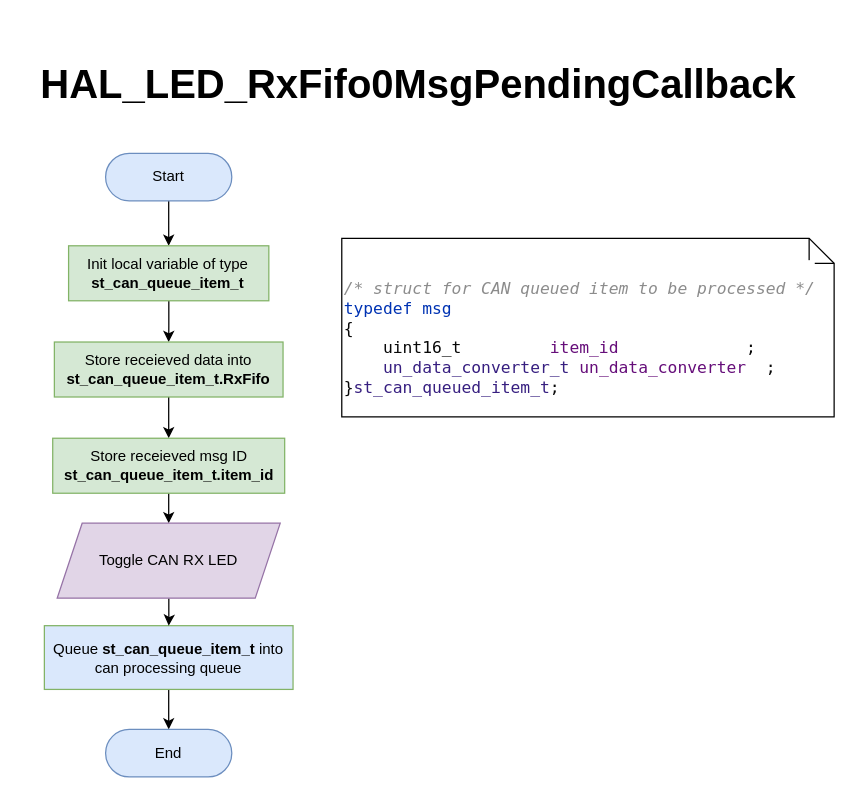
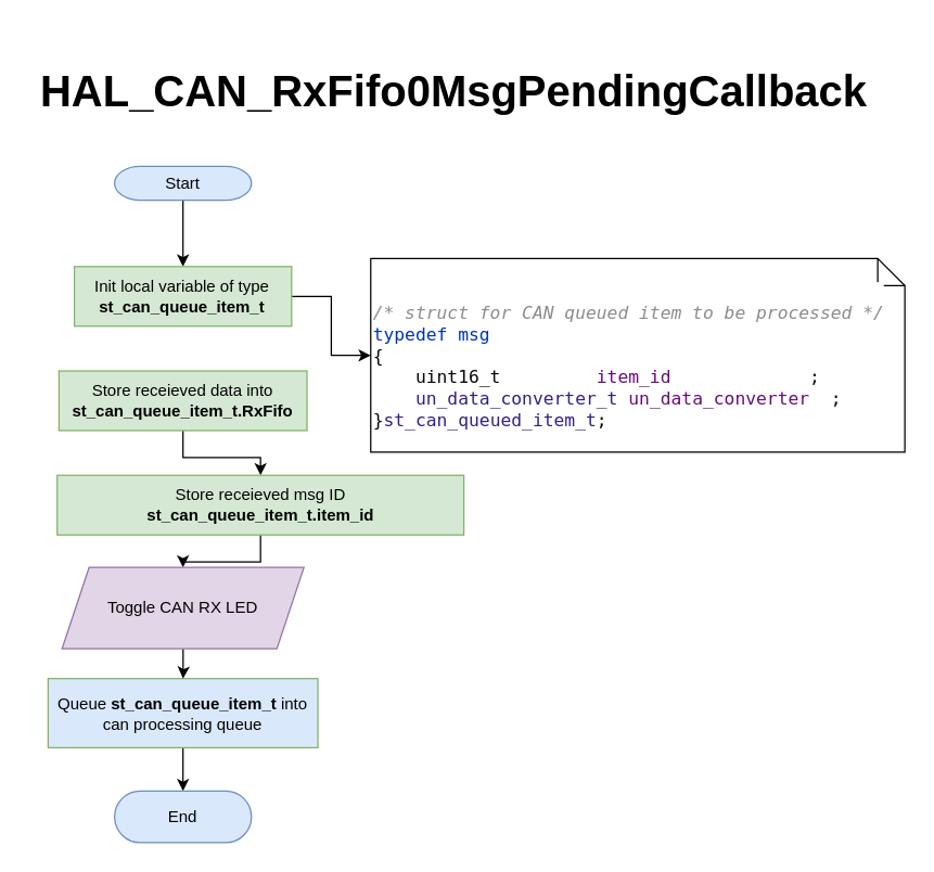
  <mxCell id="0" />
  <mxCell id="1" parent="0" />
- <mxCell id="2" value="&lt;h1&gt;HAL_LED_RxFifo0MsgPendingCallback&lt;/h1&gt;" style="text;html=1;align=center;verticalAlign=middle;resizable=0;points=[];autosize=1;strokeColor=none;fillColor=none;fontSize=16;fontFamily=Helvetica;" parent="1" vertex="1"><mxGeometry x="20" y="20" width="628" height="93" as="geometry" /></mxCell>
+ <mxCell id="2" value="&lt;h1&gt;HAL_CAN_RxFifo0MsgPendingCallback&lt;/h1&gt;" style="text;html=1;align=center;verticalAlign=middle;resizable=0;points=[];autosize=1;strokeColor=none;fillColor=none;fontSize=16;fontFamily=Helvetica;" parent="1" vertex="1"><mxGeometry x="20" y="20" width="628" height="93" as="geometry" /></mxCell>
  <mxCell id="3" style="edgeStyle=orthogonalEdgeStyle;rounded=0;orthogonalLoop=1;jettySize=auto;html=1;entryX=0.5;entryY=0;entryDx=0;entryDy=0;" parent="1" source="4" target="6" edge="1"><mxGeometry relative="1" as="geometry" /></mxCell>
- <mxCell id="4" value="&lt;div style=&quot;&quot;&gt;Start&lt;/div&gt;" style="verticalAlign=middle;align=center;overflow=width;vsdxID=30;fillColor=#dae8fc;shape=stencil(tVLREoIgEPwaHnEQxsl3s/9gEpSJwDko7e+DsEkze2l627vdu5uFRaxyHe8FosR5sCcxqMZ3iO0Rpcp0ApQPCLEasUpaEC3Yi2lS3fOojOhsr3HDmObyMtsVcYqS29Qh5FEfklwrM5OXeUa/yjkcAwfr7TDpiyTfXvjkMR+Vw2A998qaBac5tAKHU1hq3i4oNwjRr9ofvayt/+Rk+yX/4iWA159KpXWKxJx/z0Bopfyw+g4=);strokeColor=#6c8ebf;spacingTop=-1;spacingBottom=-1;spacingLeft=-1;spacingRight=-1;points=[[0.5,1,0],[0.5,0,0],[0,0.5,0],[1,0.5,0]];labelBackgroundColor=none;rounded=1;html=1;whiteSpace=wrap;fontFamily=Helvetica;" parent="1" vertex="1"><mxGeometry x="84" y="122" width="101" height="38" as="geometry" /></mxCell>
- <mxCell id="5" style="edgeStyle=orthogonalEdgeStyle;rounded=0;orthogonalLoop=1;jettySize=auto;html=1;entryX=0.5;entryY=0;entryDx=0;entryDy=0;" parent="1" source="6" target="8" edge="1"><mxGeometry relative="1" as="geometry" /></mxCell>
+ <mxCell id="4" value="&lt;div style=&quot;&quot;&gt;Start&lt;/div&gt;" style="verticalAlign=middle;align=center;overflow=width;vsdxID=30;fillColor=#dae8fc;shape=stencil(tVLREoIgEPwaHnEQxsl3s/9gEpSJwDko7e+DsEkze2l627vdu5uFRaxyHe8FosR5sCcxqMZ3iO0Rpcp0ApQPCLEasUpaEC3Yi2lS3fOojOhsr3HDmObyMtsVcYqS29Qh5FEfklwrM5OXeUa/yjkcAwfr7TDpiyTfXvjkMR+Vw2A998qaBac5tAKHU1hq3i4oNwjRr9ofvayt/+Rk+yX/4iWA159KpXWKxJx/z0Bopfyw+g4=);strokeColor=#6c8ebf;spacingTop=-1;spacingBottom=-1;spacingLeft=-1;spacingRight=-1;points=[[0.5,1,0],[0.5,0,0],[0,0.5,0],[1,0.5,0]];labelBackgroundColor=none;rounded=1;html=1;whiteSpace=wrap;fontFamily=Helvetica;" parent="1" vertex="1"><mxGeometry x="84" y="122" width="101" height="25" as="geometry" /></mxCell>
+ <mxCell id="5" style="edgeStyle=orthogonalEdgeStyle;rounded=0;orthogonalLoop=1;jettySize=auto;html=1;" parent="1" source="6" target="16" edge="1"><mxGeometry relative="1" as="geometry" /></mxCell>
  <mxCell id="6" value="Init local variable of type&lt;br&gt;&lt;b&gt;st_can_queue_item_t&lt;/b&gt;" style="rounded=0;whiteSpace=wrap;html=1;fontSize=12;fillColor=#d5e8d4;strokeColor=#82b366;fontFamily=Helvetica;" parent="1" vertex="1"><mxGeometry x="54.375" y="196" width="160.25" height="44" as="geometry" /></mxCell>
  <mxCell id="7" style="edgeStyle=orthogonalEdgeStyle;rounded=0;orthogonalLoop=1;jettySize=auto;html=1;entryX=0.5;entryY=0;entryDx=0;entryDy=0;" parent="1" source="8" target="10" edge="1"><mxGeometry relative="1" as="geometry" /></mxCell>
  <mxCell id="8" value="Store receieved data into&lt;br&gt;&lt;b&gt;st_can_queue_item_t.RxFifo&lt;/b&gt;" style="rounded=0;whiteSpace=wrap;html=1;fontSize=12;fillColor=#d5e8d4;strokeColor=#82b366;fontFamily=Helvetica;" parent="1" vertex="1"><mxGeometry x="43" y="273" width="183" height="44" as="geometry" /></mxCell>
  <mxCell id="9" style="edgeStyle=orthogonalEdgeStyle;rounded=0;orthogonalLoop=1;jettySize=auto;html=1;entryX=0.5;entryY=0;entryDx=0;entryDy=0;" parent="1" source="10" target="15" edge="1"><mxGeometry relative="1" as="geometry" /></mxCell>
- <mxCell id="10" value="Store receieved msg ID&lt;br&gt;&lt;b&gt;st_can_queue_item_t.item_id&lt;/b&gt;" style="rounded=0;whiteSpace=wrap;html=1;fontSize=12;fillColor=#d5e8d4;strokeColor=#82b366;fontFamily=Helvetica;" parent="1" vertex="1"><mxGeometry x="41.69" y="350" width="185.62" height="44" as="geometry" /></mxCell>
+ <mxCell id="10" value="Store receieved msg ID&lt;br&gt;&lt;b&gt;st_can_queue_item_t.item_id&lt;/b&gt;" style="rounded=0;whiteSpace=wrap;html=1;fontSize=12;fillColor=#d5e8d4;strokeColor=#82b366;fontFamily=Helvetica;" parent="1" vertex="1"><mxGeometry x="41.69" y="350" width="300" height="44" as="geometry" /></mxCell>
  <mxCell id="11" style="edgeStyle=orthogonalEdgeStyle;rounded=0;orthogonalLoop=1;jettySize=auto;html=1;entryX=0.5;entryY=0;entryDx=0;entryDy=0;entryPerimeter=0;" parent="1" source="12" target="13" edge="1"><mxGeometry relative="1" as="geometry" /></mxCell>
  <mxCell id="12" value="Queue &lt;b&gt;st_can_queue_item_t&lt;/b&gt;&amp;nbsp;into can processing queue" style="rounded=0;whiteSpace=wrap;html=1;fontSize=12;fillColor=#dae8fc;strokeColor=#82b366;fontFamily=Helvetica;" parent="1" vertex="1"><mxGeometry x="35" y="500" width="199" height="51" as="geometry" /></mxCell>
  <mxCell id="13" value="&lt;div style=&quot;&quot;&gt;End&lt;/div&gt;" style="verticalAlign=middle;align=center;overflow=width;vsdxID=30;fillColor=#dae8fc;shape=stencil(tVLREoIgEPwaHnEQxsl3s/9gEpSJwDko7e+DsEkze2l627vdu5uFRaxyHe8FosR5sCcxqMZ3iO0Rpcp0ApQPCLEasUpaEC3Yi2lS3fOojOhsr3HDmObyMtsVcYqS29Qh5FEfklwrM5OXeUa/yjkcAwfr7TDpiyTfXvjkMR+Vw2A998qaBac5tAKHU1hq3i4oNwjRr9ofvayt/+Rk+yX/4iWA159KpXWKxJx/z0Bopfyw+g4=);strokeColor=#6c8ebf;spacingTop=-1;spacingBottom=-1;spacingLeft=-1;spacingRight=-1;points=[[0.5,1,0],[0.5,0,0],[0,0.5,0],[1,0.5,0]];labelBackgroundColor=none;rounded=1;html=1;whiteSpace=wrap;fontFamily=Helvetica;" parent="1" vertex="1"><mxGeometry x="84" y="583" width="101" height="38" as="geometry" /></mxCell>
  <mxCell id="14" style="edgeStyle=orthogonalEdgeStyle;rounded=0;orthogonalLoop=1;jettySize=auto;html=1;entryX=0.5;entryY=0;entryDx=0;entryDy=0;" parent="1" source="15" target="12" edge="1"><mxGeometry relative="1" as="geometry" /></mxCell>
  <mxCell id="15" value="Toggle CAN RX LED" style="shape=parallelogram;perimeter=parallelogramPerimeter;whiteSpace=wrap;html=1;fixedSize=1;fillColor=#e1d5e7;strokeColor=#9673a6;" parent="1" vertex="1"><mxGeometry x="45.25" y="418" width="178.5" height="60" as="geometry" /></mxCell>
  <mxCell id="16" value="&lt;div style=&quot;background-color:#ffffff;color:#080808&quot;&gt;&lt;pre style=&quot;font-family:'JetBrains Mono',monospace;font-size:9.8pt;&quot;&gt;&lt;br&gt;&lt;span style=&quot;color:#8c8c8c;font-style:italic;&quot;&gt;/* struct for CAN queued item to be processed */&lt;br&gt;&lt;/span&gt;&lt;span style=&quot;color:#0033b3;&quot;&gt;typedef msg&lt;br&gt;&lt;/span&gt;{&lt;br&gt;    uint16_t         &lt;span style=&quot;color:#660e7a;&quot;&gt;item_id             &lt;/span&gt;;&lt;br&gt;    &lt;span style=&quot;color:#371f80;&quot;&gt;un_data_converter_t &lt;/span&gt;&lt;span style=&quot;color:#660e7a;&quot;&gt;un_data_converter  &lt;/span&gt;;&lt;br&gt;}&lt;span style=&quot;color:#371f80;&quot;&gt;st_can_queued_item_t&lt;/span&gt;;&lt;/pre&gt;&lt;/div&gt;" style="shape=note;size=20;whiteSpace=wrap;html=1;align=left;" vertex="1" parent="1"><mxGeometry x="273" y="190" width="394" height="143" as="geometry" /></mxCell>
